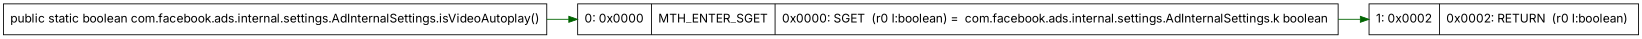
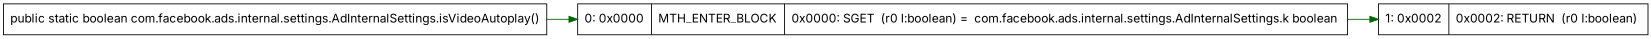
  digraph {
    rankdir=LR
    fontname=Inter
    node [shape=record fontname=Inter]
    edge [color=darkgreen fontname=Inter]
-   n1 [label="{0\:\ 0x0000|MTH_ENTER_SGET\l|0x0000: SGET  (r0 I:boolean) =  com.facebook.ads.internal.settings.AdInternalSettings.k boolean \l}"]
+   n1 [label="{0\:\ 0x0000|MTH_ENTER_BLOCK\l|0x0000: SGET  (r0 I:boolean) =  com.facebook.ads.internal.settings.AdInternalSettings.k boolean \l}"]
    n2 [label="{1\:\ 0x0002|0x0002: RETURN  (r0 I:boolean) \l}"]
    n3 [label="{public static boolean com.facebook.ads.internal.settings.AdInternalSettings.isVideoAutoplay() }"]
    n1 -> n2
    n3 -> n1
  }
